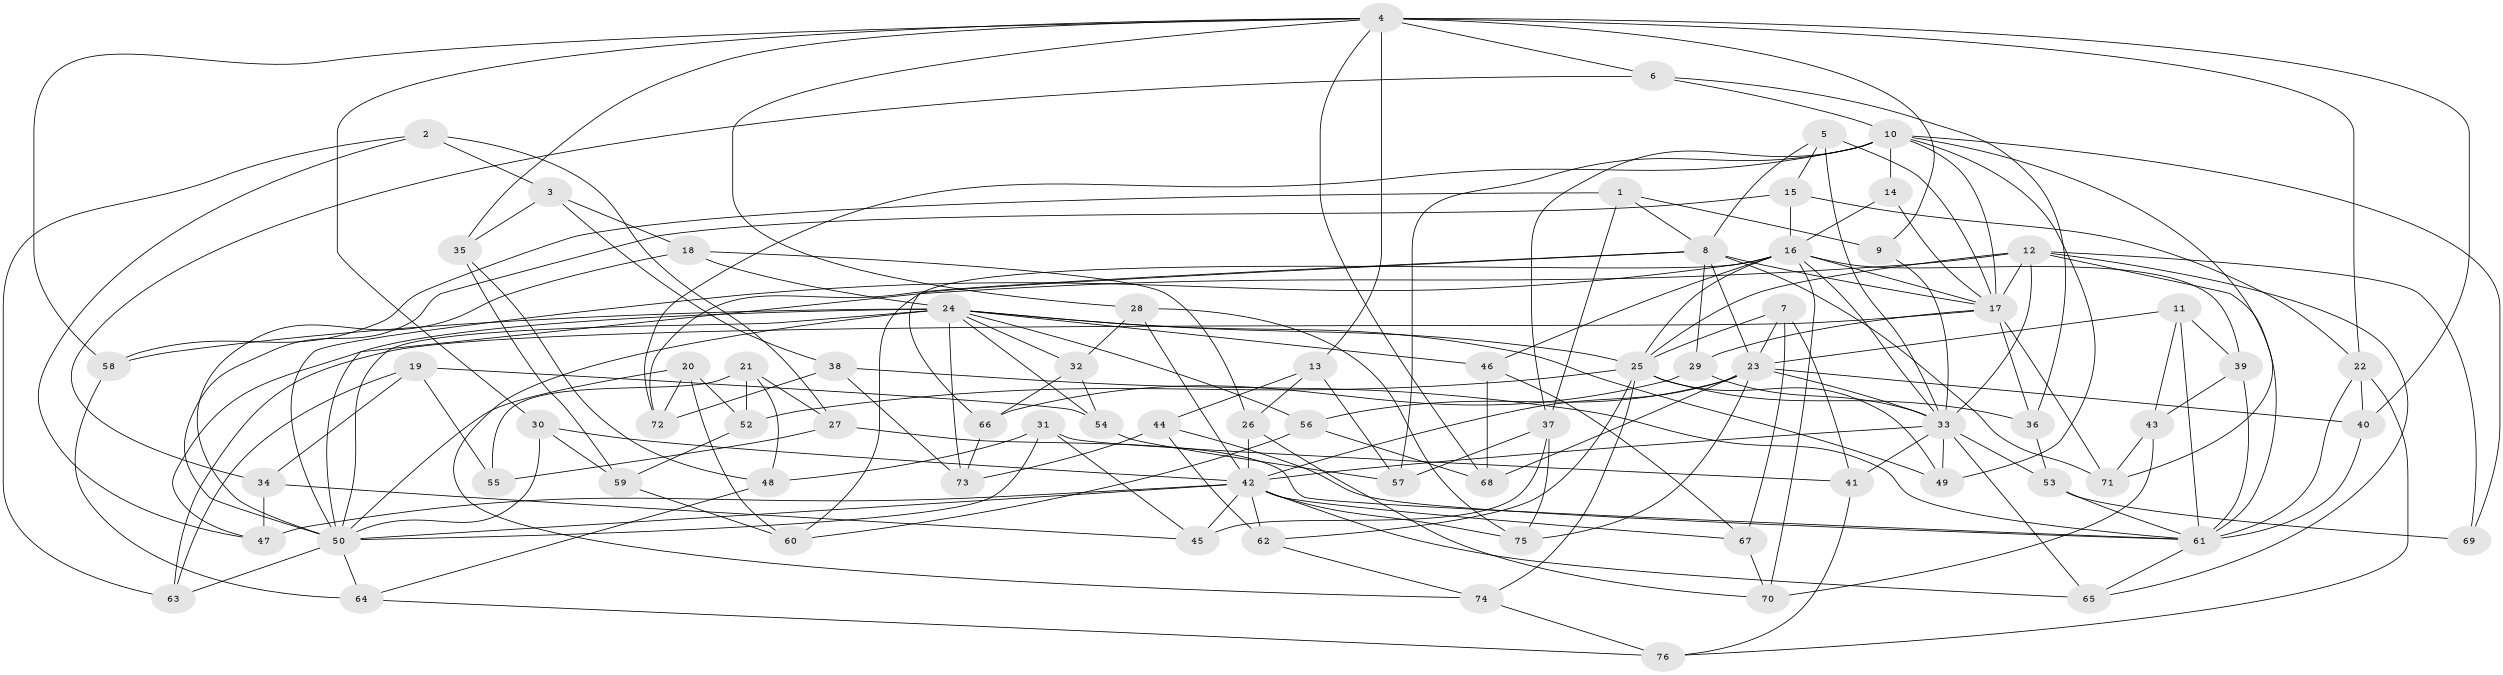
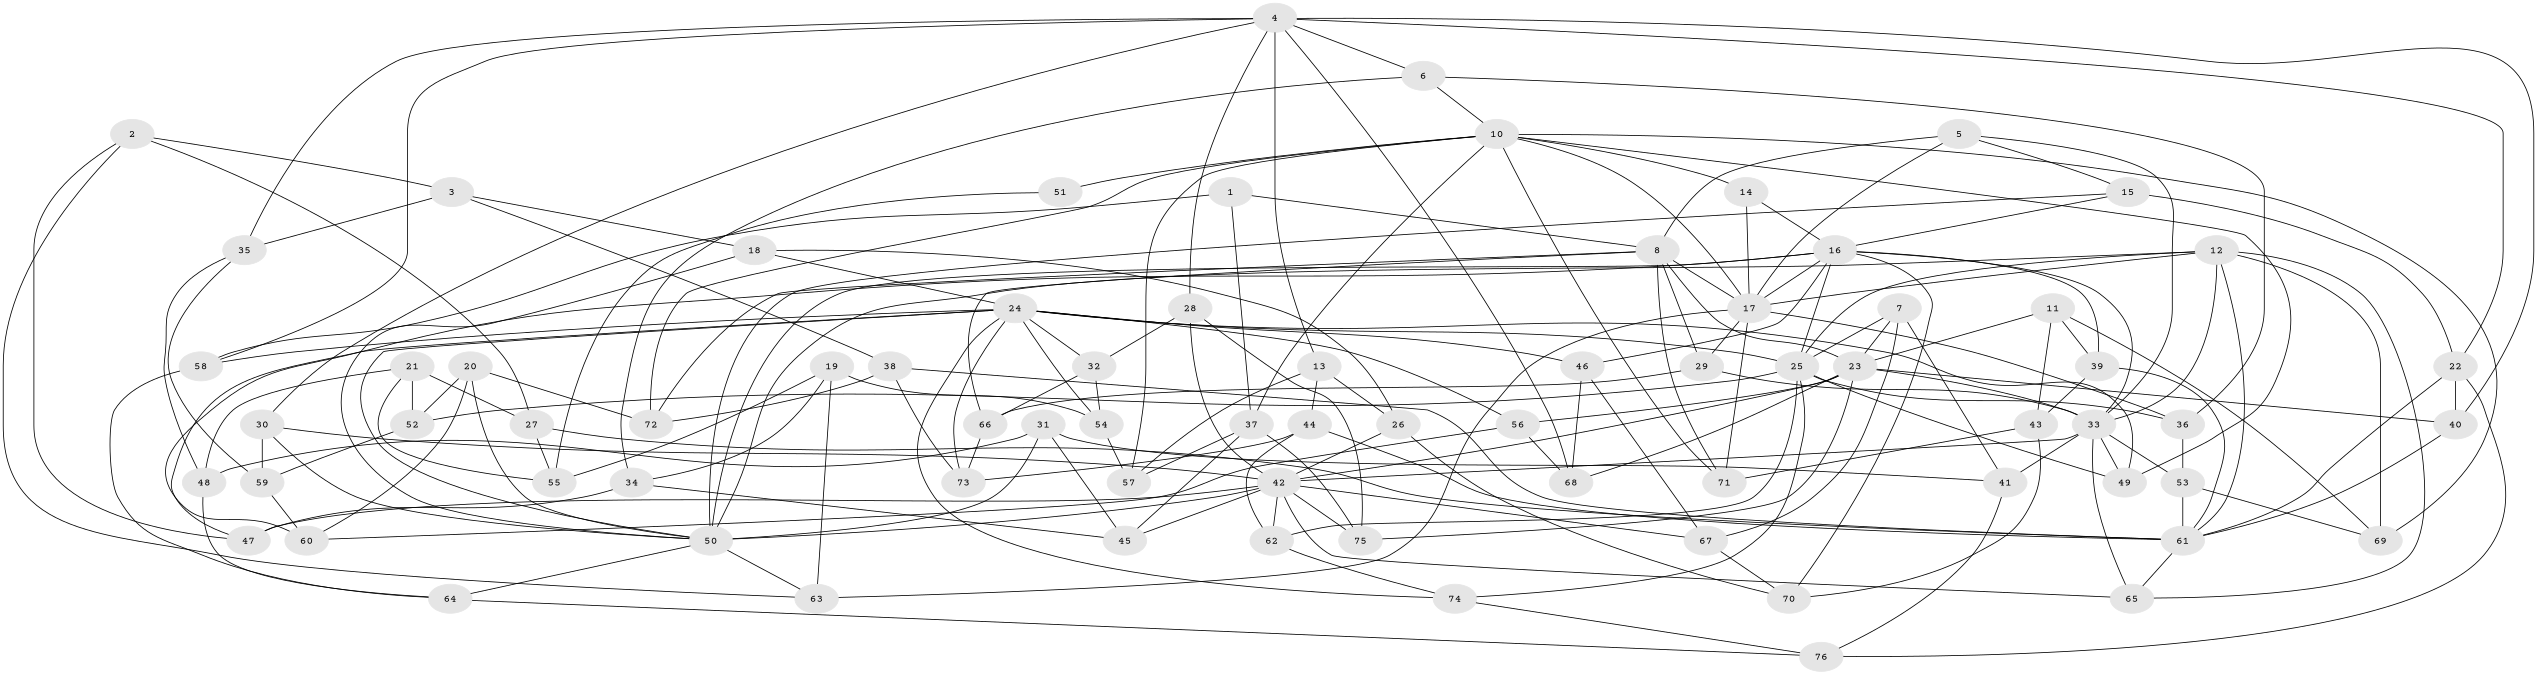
  graph {
    fontname="Courier Prime"
    node [color=gray90 fontname="Courier Prime" style=filled]
    edge [fontname="Courier Prime" weight=1.0]
    1
    8
-   9
    37
    58
    17
    23
    29
    66
    71
    72
    33
    45
    57
    75
    64
    2
    3
    27
    47
    63
    18
    35
    38
    61
    55
    50
    26
    24
    48
    59
    73
    4
    6
    13
    22
    28
    30
    40
    68
    10
    34
    36
    44
    76
    42
    32
    5
    15
    16
    41
    49
    65
    53
    14
+   51
    69
    7
    25
    67
    56
    52
    74
    62
    70
    11
    39
    43
    12
    46
    60
    54
    19
    20
    21
    31
    1 -- 8
-   1 -- 9
    1 -- 37
    1 -- 58
    8 -- 17
    8 -- 23
    8 -- 29
    8 -- 66
    8 -- 71
    8 -- 72
-   9 -- 33
    37 -- 45
    37 -- 57
    37 -- 75
    58 -- 64
    17 -- 29
    17 -- 71
    17 -- 63
    17 -- 36
    23 -- 33 [weight=2.0]
    23 -- 75
    23 -- 40
    23 -- 68
    23 -- 42
    23 -- 56
    29 -- 66
    29 -- 33
    66 -- 73
    33 -- 42
    33 -- 41
    33 -- 49
    33 -- 65
    33 -- 53
    64 -- 76
    2 -- 3
    2 -- 27
    2 -- 47
    2 -- 63
    3 -- 18
    3 -- 35
    3 -- 38
    27 -- 61
    27 -- 55
    18 -- 50
    18 -- 26
    18 -- 24
    35 -- 48
    35 -- 59
    38 -- 72
    38 -- 61
    38 -- 73
    61 -- 65
    50 -- 64
    50 -- 63
    26 -- 42
    26 -- 70
    24 -- 58
    24 -- 47
    24 -- 50
    24 -- 73
    24 -- 32
    24 -- 49
    24 -- 25
    24 -- 56
    24 -- 74
    24 -- 46
    24 -- 54
    48 -- 64
    59 -- 60
-   4 -- 9 [weight=2.0]
    4 -- 58
    4 -- 35
    4 -- 6
    4 -- 13
    4 -- 22
    4 -- 28
    4 -- 30
    4 -- 40
    4 -- 68
    6 -- 10
    6 -- 34
    6 -- 36
    13 -- 57
    13 -- 26
    13 -- 44
    22 -- 61
    22 -- 40
    22 -- 76
    28 -- 75
    28 -- 42
    28 -- 32
    30 -- 50
    30 -- 59
    30 -- 42
    40 -- 61
    10 -- 37
    10 -- 17
    10 -- 71
    10 -- 72
    10 -- 57
    10 -- 49
    10 -- 14 [weight=2.0]
+   10 -- 51 [weight=2.0]
    10 -- 69
    34 -- 45
    34 -- 47
    36 -- 53
    44 -- 61
    44 -- 73
    44 -- 62
    42 -- 45
    42 -- 75
    42 -- 47
    42 -- 50
    42 -- 65
    42 -- 67
    42 -- 62
    32 -- 66
    32 -- 54
    5 -- 8
    5 -- 17
    5 -- 33
    5 -- 15
    15 -- 50
    15 -- 22
    15 -- 16
    16 -- 17
    16 -- 33
    16 -- 50
    16 -- 25
    16 -- 70
    16 -- 39
    16 -- 46
    16 -- 60
    41 -- 76
    53 -- 61
    53 -- 69
    14 -- 17
    14 -- 16
+   51 -- 55
    7 -- 23
    7 -- 41
    7 -- 25
    7 -- 67
    25 -- 36
    25 -- 49
    25 -- 52
    25 -- 74
    25 -- 62
    67 -- 70
    56 -- 68
    56 -- 60
    52 -- 59
    74 -- 76
    62 -- 74
    11 -- 23
-   11 -- 61
+   11 -- 69
    11 -- 39
    11 -- 43
    39 -- 61
    39 -- 43
    43 -- 71
    43 -- 70
    12 -- 17 [weight=3.0]
    12 -- 33
    12 -- 61
    12 -- 50 [weight=2.0]
    12 -- 65
    12 -- 69 [weight=2.0]
    12 -- 25
    46 -- 68
    46 -- 67
    54 -- 57
    19 -- 63
    19 -- 55
    19 -- 34
    19 -- 54
    20 -- 72
    20 -- 50
    20 -- 52
    20 -- 60
    21 -- 27
    21 -- 55
    21 -- 48
    21 -- 52
    31 -- 45
    31 -- 50
    31 -- 48
    31 -- 41
  }
